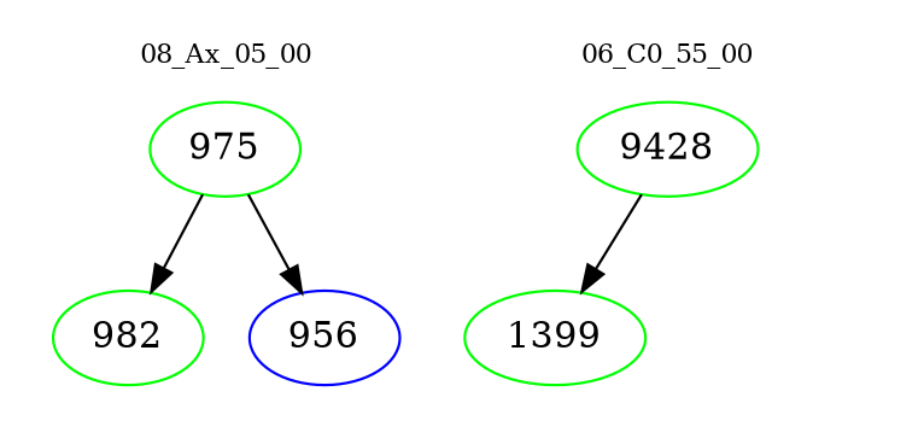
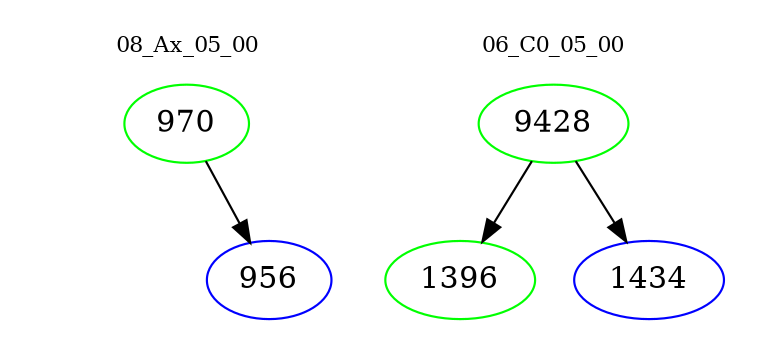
  digraph {
    node [color=green]
    edge [color=black]
-   n1 [label=975]
-   n2 [label=982]
+   n1 [label=970]
    n3 [color=blue label=956]
    n4 [label=9428]
-   n5 [label=1399]
+   n5 [label=1396]
+   n6 [color=blue label=1434]
    subgraph cluster_1 {
      color=white
      fontsize=10
      label="08_Ax_05_00"
      n1
-     n2
      n3
    }
    subgraph cluster_2 {
      color=white
      fontsize=10
-     label="06_C0_55_00"
+     label="06_C0_05_00"
      n4
      n5
+     n6
    }
-   n1 -> n2
    n1 -> n3
    n4 -> n5
+   n4 -> n6
  }
